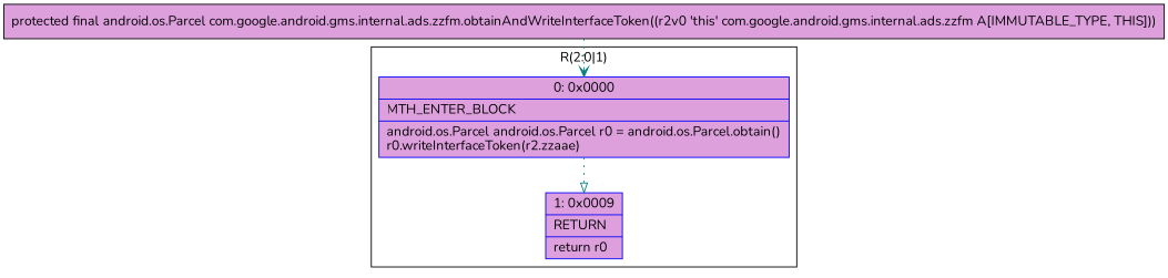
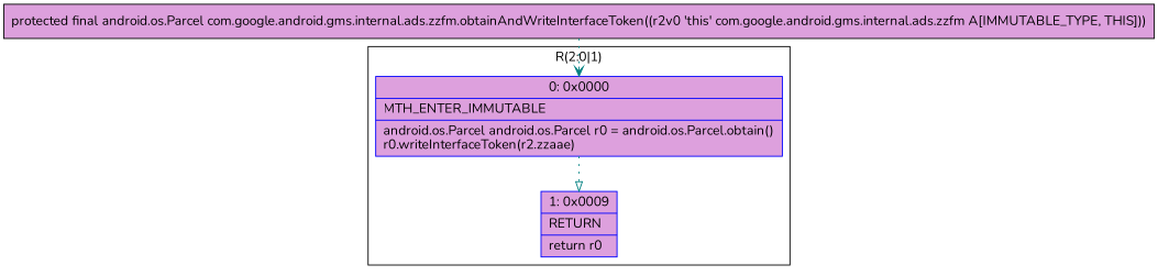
  digraph {
    fontname=Nunito
    node [color=blue shape=record style=filled fillcolor=plum fontname=Nunito]
    edge [color=teal style=dotted fontname=Nunito]
-   n1 [label="{0\:\ 0x0000|MTH_ENTER_BLOCK\l|android.os.Parcel android.os.Parcel r0 = android.os.Parcel.obtain()\lr0.writeInterfaceToken(r2.zzaae)\l}"]
+   n1 [label="{0\:\ 0x0000|MTH_ENTER_IMMUTABLE\l|android.os.Parcel android.os.Parcel r0 = android.os.Parcel.obtain()\lr0.writeInterfaceToken(r2.zzaae)\l}"]
    n2 [label="{1\:\ 0x0009|RETURN\l|return r0\l}"]
    n3 [label="{protected final android.os.Parcel com.google.android.gms.internal.ads.zzfm.obtainAndWriteInterfaceToken((r2v0 'this' com.google.android.gms.internal.ads.zzfm A[IMMUTABLE_TYPE, THIS])) }" color=""]
    subgraph cluster_1 {
      label="R(2:0|1)"
      n1
      n2
    }
    n1 -> n2 [arrowhead=onormal]
    n3 -> n1 [arrowhead=vee]
  }
